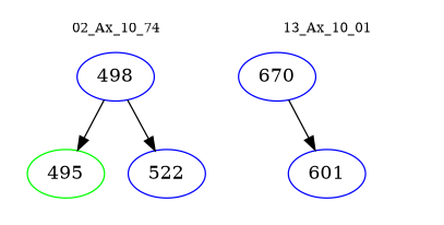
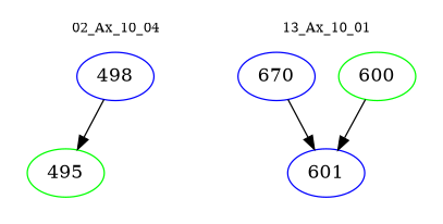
  digraph {
    node [color=blue]
    edge [color=black]
    n1 [color=green label=495]
    n2 [label=498]
-   n3 [label=522]
+   n4 [color=green label=600]
    n5 [label=601]
    n6 [label=670]
    subgraph cluster_1 {
      color=white
      fontsize=10
-     label="02_Ax_10_74"
+     label="02_Ax_10_04"
      n1
      n2
-     n3
    }
    subgraph cluster_2 {
      color=white
      fontsize=10
      label="13_Ax_10_01"
+     n4
      n5
      n6
    }
    n2 -> n1
-   n2 -> n3
+   n4 -> n5
    n6 -> n5
  }
